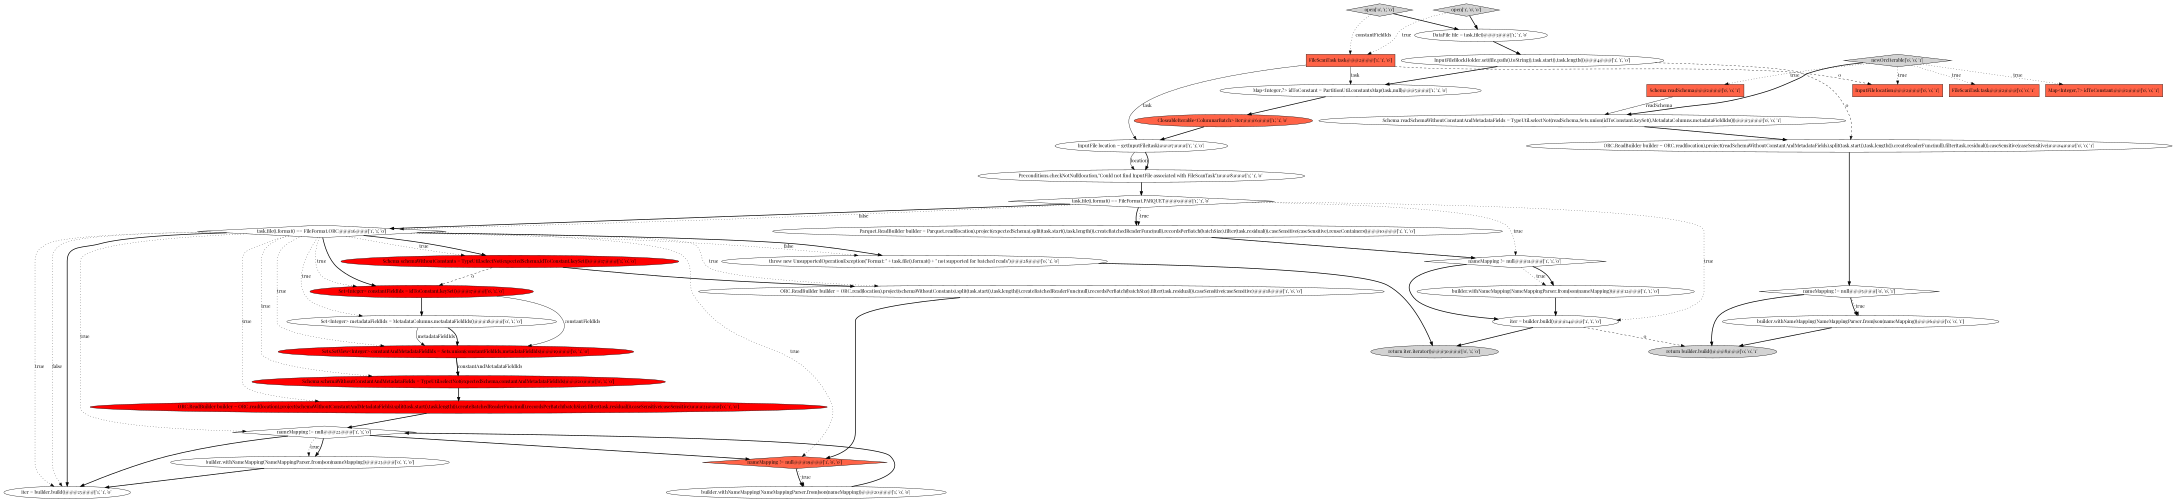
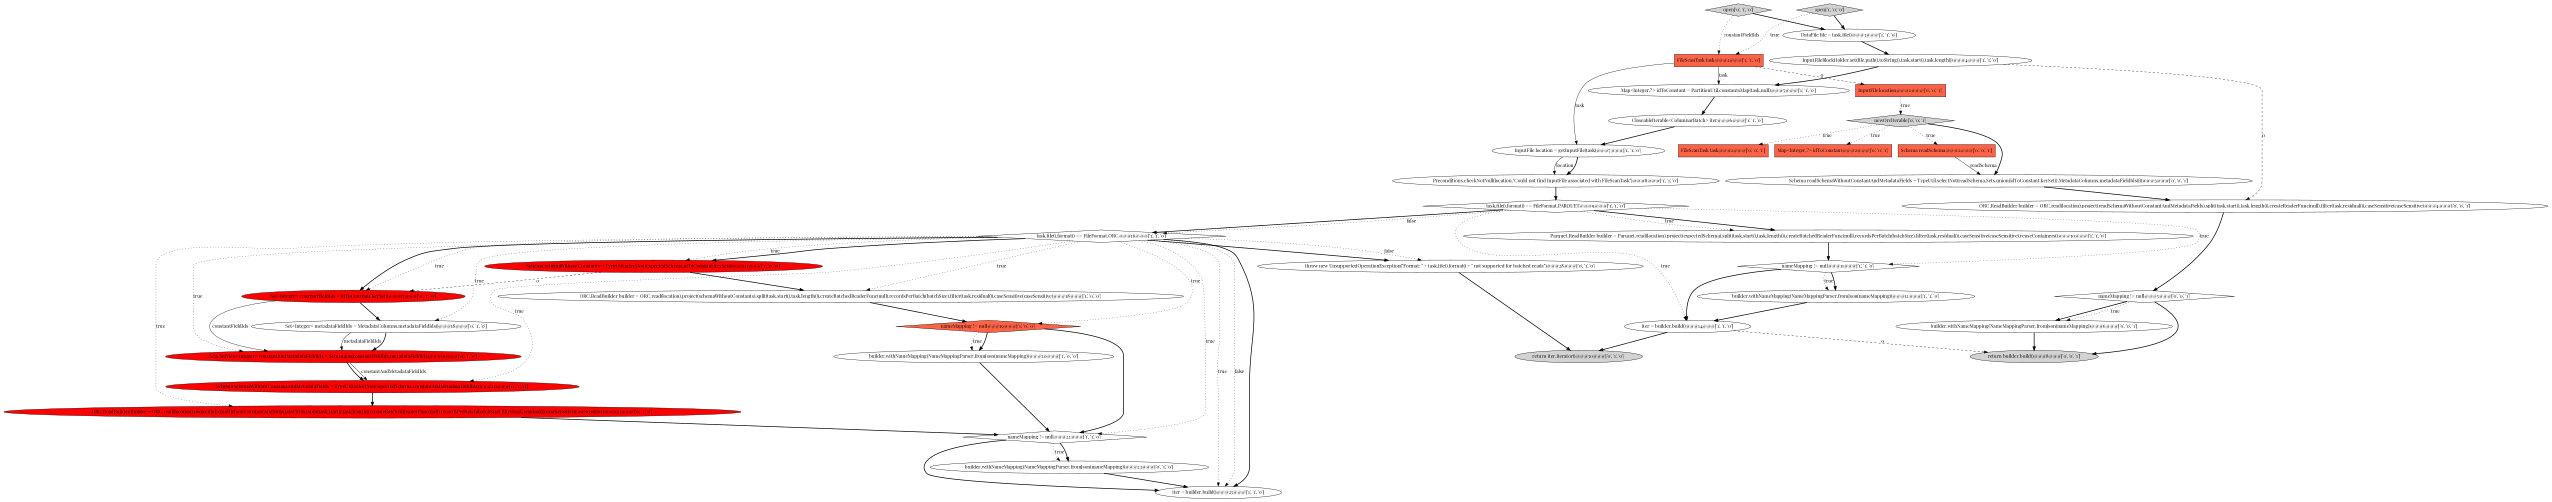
  digraph {
    fontname="Playfair Display"
    node [fillcolor=white fontname="Playfair Display" shape=ellipse style=filled]
    edge [fontname="Playfair Display" style=bold]
    n1 [label="iter = builder.build()@@@25@@@['1', '1', '0']"]
    n2 [fillcolor=lightgray label="return iter.iterator()@@@30@@@['0', '1', '0']"]
    n3 [label="task.file().format() == FileFormat.ORC@@@16@@@['1', '1', '0']" shape=diamond]
    n4 [label="nameMapping != null@@@22@@@['1', '1', '0']" shape=diamond]
    n5 [label="Set<Integer> metadataFieldIds = MetadataColumns.metadataFieldIds()@@@18@@@['0', '1', '0']"]
    n6 [fillcolor=red label="ORC.ReadBuilder builder = ORC.read(location).project(schemaWithoutConstantAndMetadataFields).split(task.start(),task.length()).createBatchedReaderFunc(null).recordsPerBatch(batchSize).filter(task.residual()).caseSensitive(caseSensitive)@@@21@@@['0', '1', '0']"]
    n7 [fillcolor=red label="Schema schemaWithoutConstantAndMetadataFields = TypeUtil.selectNot(expectedSchema,constantAndMetadataFieldIds)@@@20@@@['0', '1', '0']"]
    n8 [fillcolor=tomato label="nameMapping != null@@@19@@@['1', '0', '0']" shape=diamond]
    n9 [fillcolor=red label="Set<Integer> constantFieldIds = idToConstant.keySet()@@@17@@@['0', '1', '0']"]
    n10 [fillcolor=red label="Sets.SetView<Integer> constantAndMetadataFieldIds = Sets.union(constantFieldIds,metadataFieldIds)@@@19@@@['0', '1', '0']"]
    n11 [fillcolor=red label="Schema schemaWithoutConstants = TypeUtil.selectNot(expectedSchema,idToConstant.keySet())@@@17@@@['1', '0', '0']"]
    n12 [label="ORC.ReadBuilder builder = ORC.read(location).project(schemaWithoutConstants).split(task.start(),task.length()).createBatchedReaderFunc(null).recordsPerBatch(batchSize).filter(task.residual()).caseSensitive(caseSensitive)@@@18@@@['1', '0', '0']"]
    n13 [label="throw new UnsupportedOperationException(\"Format: \" + task.file().format() + \" not supported for batched reads\")@@@28@@@['0', '1', '0']"]
    n14 [label="builder.withNameMapping(NameMappingParser.fromJson(nameMapping))@@@23@@@['0', '1', '0']"]
    n15 [label="builder.withNameMapping(NameMappingParser.fromJson(nameMapping))@@@20@@@['1', '0', '0']"]
    n16 [label="Parquet.ReadBuilder builder = Parquet.read(location).project(expectedSchema).split(task.start(),task.length()).createBatchedReaderFunc(null).recordsPerBatch(batchSize).filter(task.residual()).caseSensitive(caseSensitive).reuseContainers()@@@10@@@['1', '1', '0']"]
    n17 [label="nameMapping != null@@@11@@@['1', '1', '0']" shape=diamond]
    n18 [label="iter = builder.build()@@@14@@@['1', '1', '0']"]
    n19 [label="builder.withNameMapping(NameMappingParser.fromJson(nameMapping))@@@12@@@['1', '1', '0']"]
    n20 [fillcolor=tomato label="FileScanTask task@@@2@@@['1', '1', '0']" shape=box]
    n21 [label="InputFile location = getInputFile(task)@@@7@@@['1', '1', '0']"]
    n22 [label="Map<Integer,?> idToConstant = PartitionUtil.constantsMap(task,null)@@@5@@@['1', '1', '0']"]
    n23 [fillcolor=tomato label="InputFile location@@@2@@@['0', '0', '1']" shape=box]
    n24 [label="Preconditions.checkNotNull(location,\"Could not find InputFile associated with FileScanTask\")@@@8@@@['1', '1', '0']"]
-   n25 [fillcolor=tomato label="CloseableIterable<ColumnarBatch> iter@@@6@@@['1', '1', '0']"]
+   n25 [label="CloseableIterable<ColumnarBatch> iter@@@6@@@['1', '1', '0']"]
    n26 [label="nameMapping != null@@@5@@@['0', '0', '1']" shape=diamond]
    n27 [label="builder.withNameMapping(NameMappingParser.fromJson(nameMapping))@@@6@@@['0', '0', '1']"]
    n28 [fillcolor=lightgray label="return builder.build()@@@8@@@['0', '0', '1']"]
    n29 [fillcolor=tomato label="Schema readSchema@@@2@@@['0', '0', '1']" shape=box]
    n30 [label="Schema readSchemaWithoutConstantAndMetadataFields = TypeUtil.selectNot(readSchema,Sets.union(idToConstant.keySet(),MetadataColumns.metadataFieldIds()))@@@3@@@['0', '0', '1']"]
    n31 [label="ORC.ReadBuilder builder = ORC.read(location).project(readSchemaWithoutConstantAndMetadataFields).split(task.start(),task.length()).createReaderFunc(null).filter(task.residual()).caseSensitive(caseSensitive)@@@4@@@['0', '0', '1']"]
    n32 [fillcolor=lightgray label="open['0', '1', '0']" shape=diamond]
    n33 [label="DataFile file = task.file()@@@3@@@['1', '1', '0']"]
    n34 [label="InputFileBlockHolder.set(file.path().toString(),task.start(),task.length())@@@4@@@['1', '1', '0']"]
    n35 [label="task.file().format() == FileFormat.PARQUET@@@9@@@['1', '1', '0']" shape=diamond]
    n36 [fillcolor=tomato label="FileScanTask task@@@2@@@['0', '0', '1']" shape=box]
    n37 [fillcolor=lightgray label="open['1', '0', '0']" shape=diamond]
    n38 [fillcolor=lightgray label="newOrcIterable['0', '0', '1']" shape=diamond]
    n39 [fillcolor=tomato label="Map<Integer,?> idToConstant@@@2@@@['0', '0', '1']" shape=box]
    n3 -> n1 [label=true style=dotted]
    n3 -> n1 [label=false style=dotted]
    n3 -> n1
    n3 -> n4 [label=true style=dotted]
    n3 -> n5 [label=true style=dotted]
    n3 -> n6 [label=true style=dotted]
    n3 -> n7 [label=true style=dotted]
    n3 -> n8 [label=true style=dotted]
    n3 -> n9 [label=true style=dotted]
    n3 -> n9
    n3 -> n10 [label=true style=dotted]
    n3 -> n11 [label=true style=dotted]
    n3 -> n11
    n3 -> n12 [label=true style=dotted]
    n3 -> n13 [label=false style=dotted]
    n3 -> n13
    n4 -> n1
    n4 -> n14 [label=true style=dotted]
    n4 -> n14
    n5 -> n10 [label=metadataFieldIds style=solid]
    n5 -> n10
    n6 -> n4
    n7 -> n6
-   n4 -> n8
+   n8 -> n4
    n8 -> n15
    n8 -> n15 [label=true style=dotted]
    n9 -> n5
    n9 -> n10 [label=constantFieldIds style=solid]
    n10 -> n7
    n10 -> n7 [label=constantAndMetadataFieldIds style=solid]
    n11 -> n9 [label=0 style=dashed]
    n11 -> n12
    n12 -> n8
    n13 -> n2
    n14 -> n1
    n15 -> n4
    n16 -> n17
    n17 -> n18
    n17 -> n19 [label=true style=dotted]
    n17 -> n19
    n18 -> n2
    n18 -> n28 [label=0 style=dashed]
    n19 -> n18
    n20 -> n21 [label=task style=solid]
    n20 -> n22 [label=task style=solid]
    n20 -> n23 [label=0 style=dashed]
    n21 -> n24 [label=location style=solid]
    n21 -> n24
    n22 -> n25
    n24 -> n35
    n25 -> n21
    n26 -> n27
    n26 -> n27 [label=true style=dotted]
    n26 -> n28
    n27 -> n28
    n29 -> n30 [label=readSchema style=solid]
    n30 -> n31
    n31 -> n26
    n32 -> n20 [label=constantFieldIds style=dotted]
    n32 -> n33
    n33 -> n34
    n34 -> n22
    n34 -> n31 [label=0 style=dashed]
    n35 -> n3
    n35 -> n3 [label=false style=dotted]
    n35 -> n16
    n35 -> n16 [label=true style=dotted]
    n35 -> n17 [label=true style=dotted]
    n35 -> n18 [label=true style=dotted]
    n37 -> n20 [label=true style=dotted]
    n37 -> n33
-   n38 -> n23 [label=true style=dotted]
+   n23 -> n38 [label=true style=dotted]
    n38 -> n29 [label=true style=dotted]
    n38 -> n30
    n38 -> n36 [label=true style=dotted]
    n38 -> n39 [label=true style=dotted]
  }
